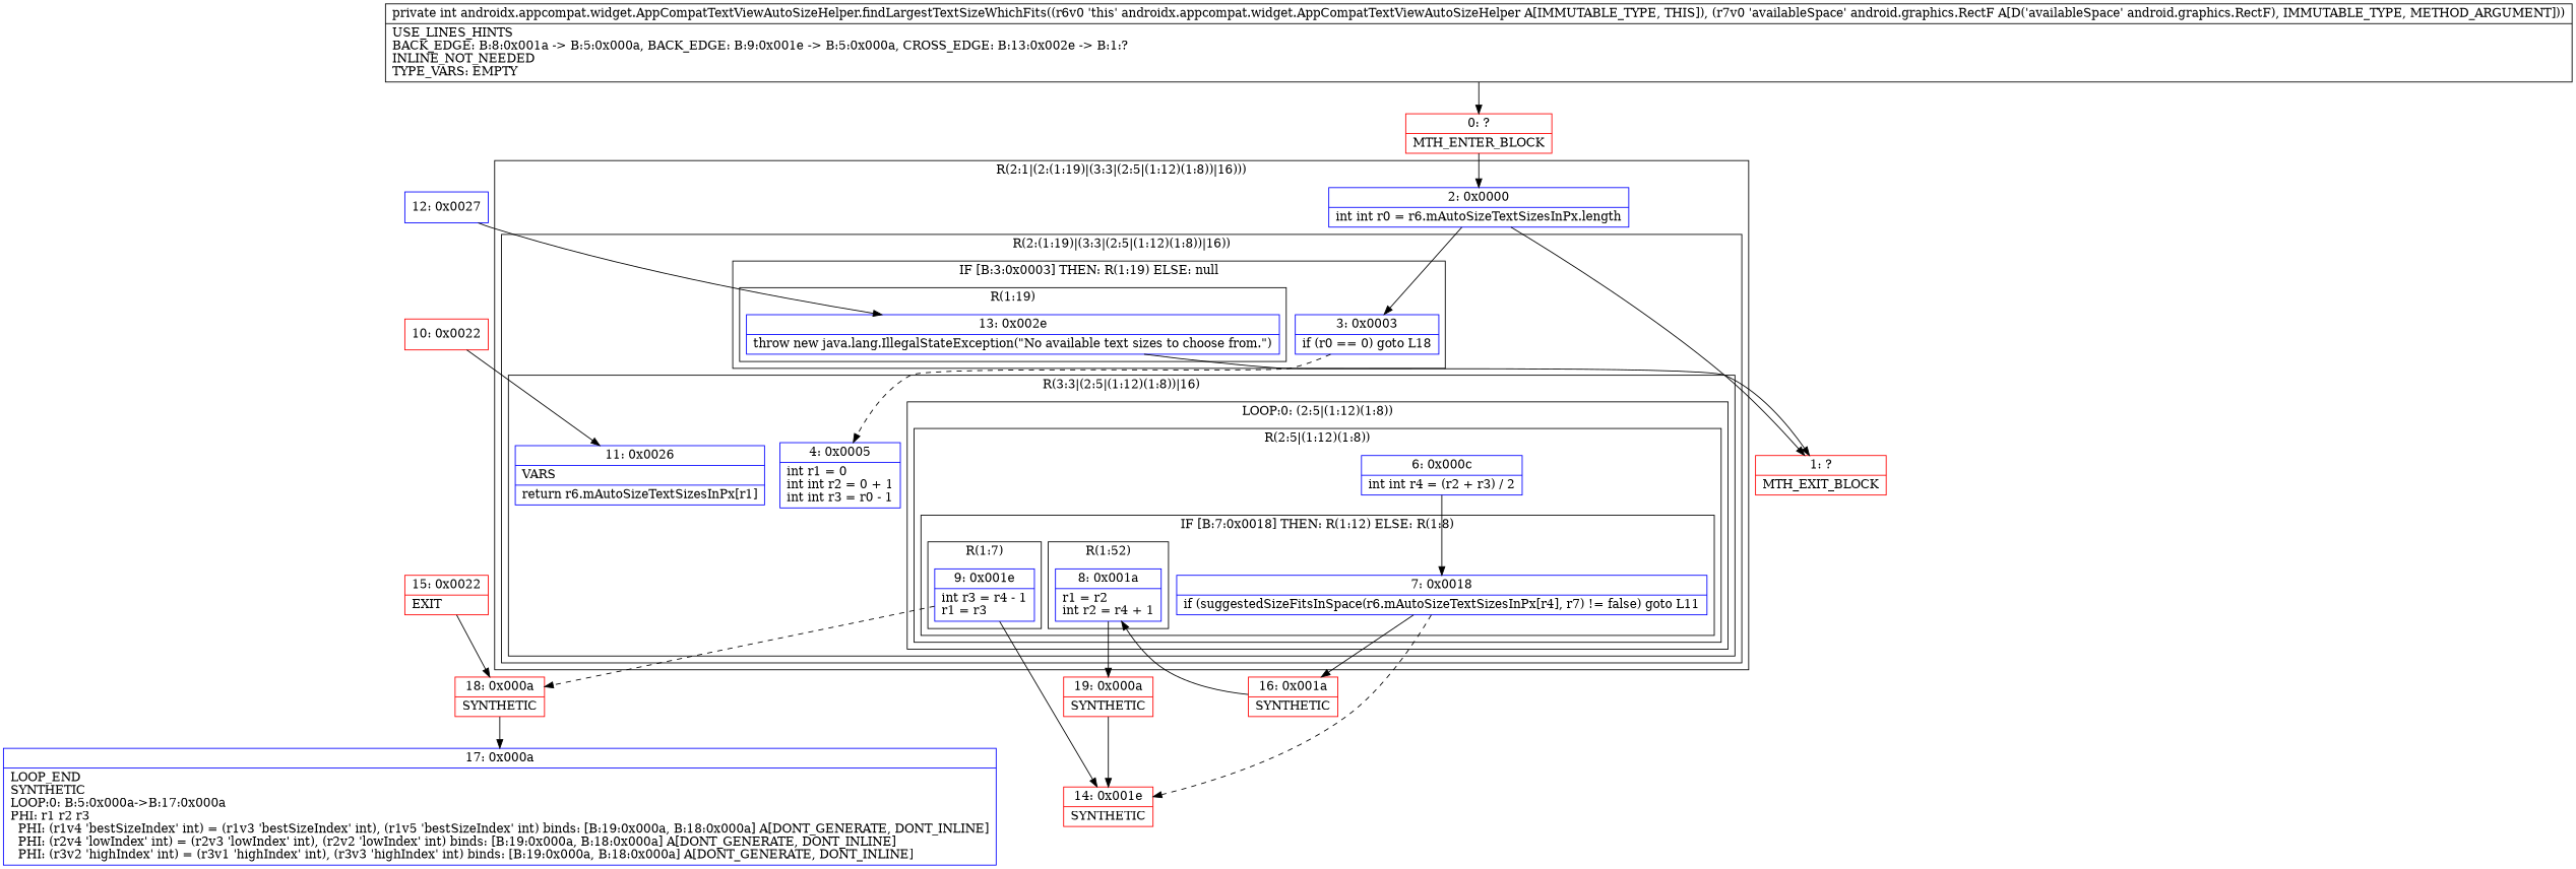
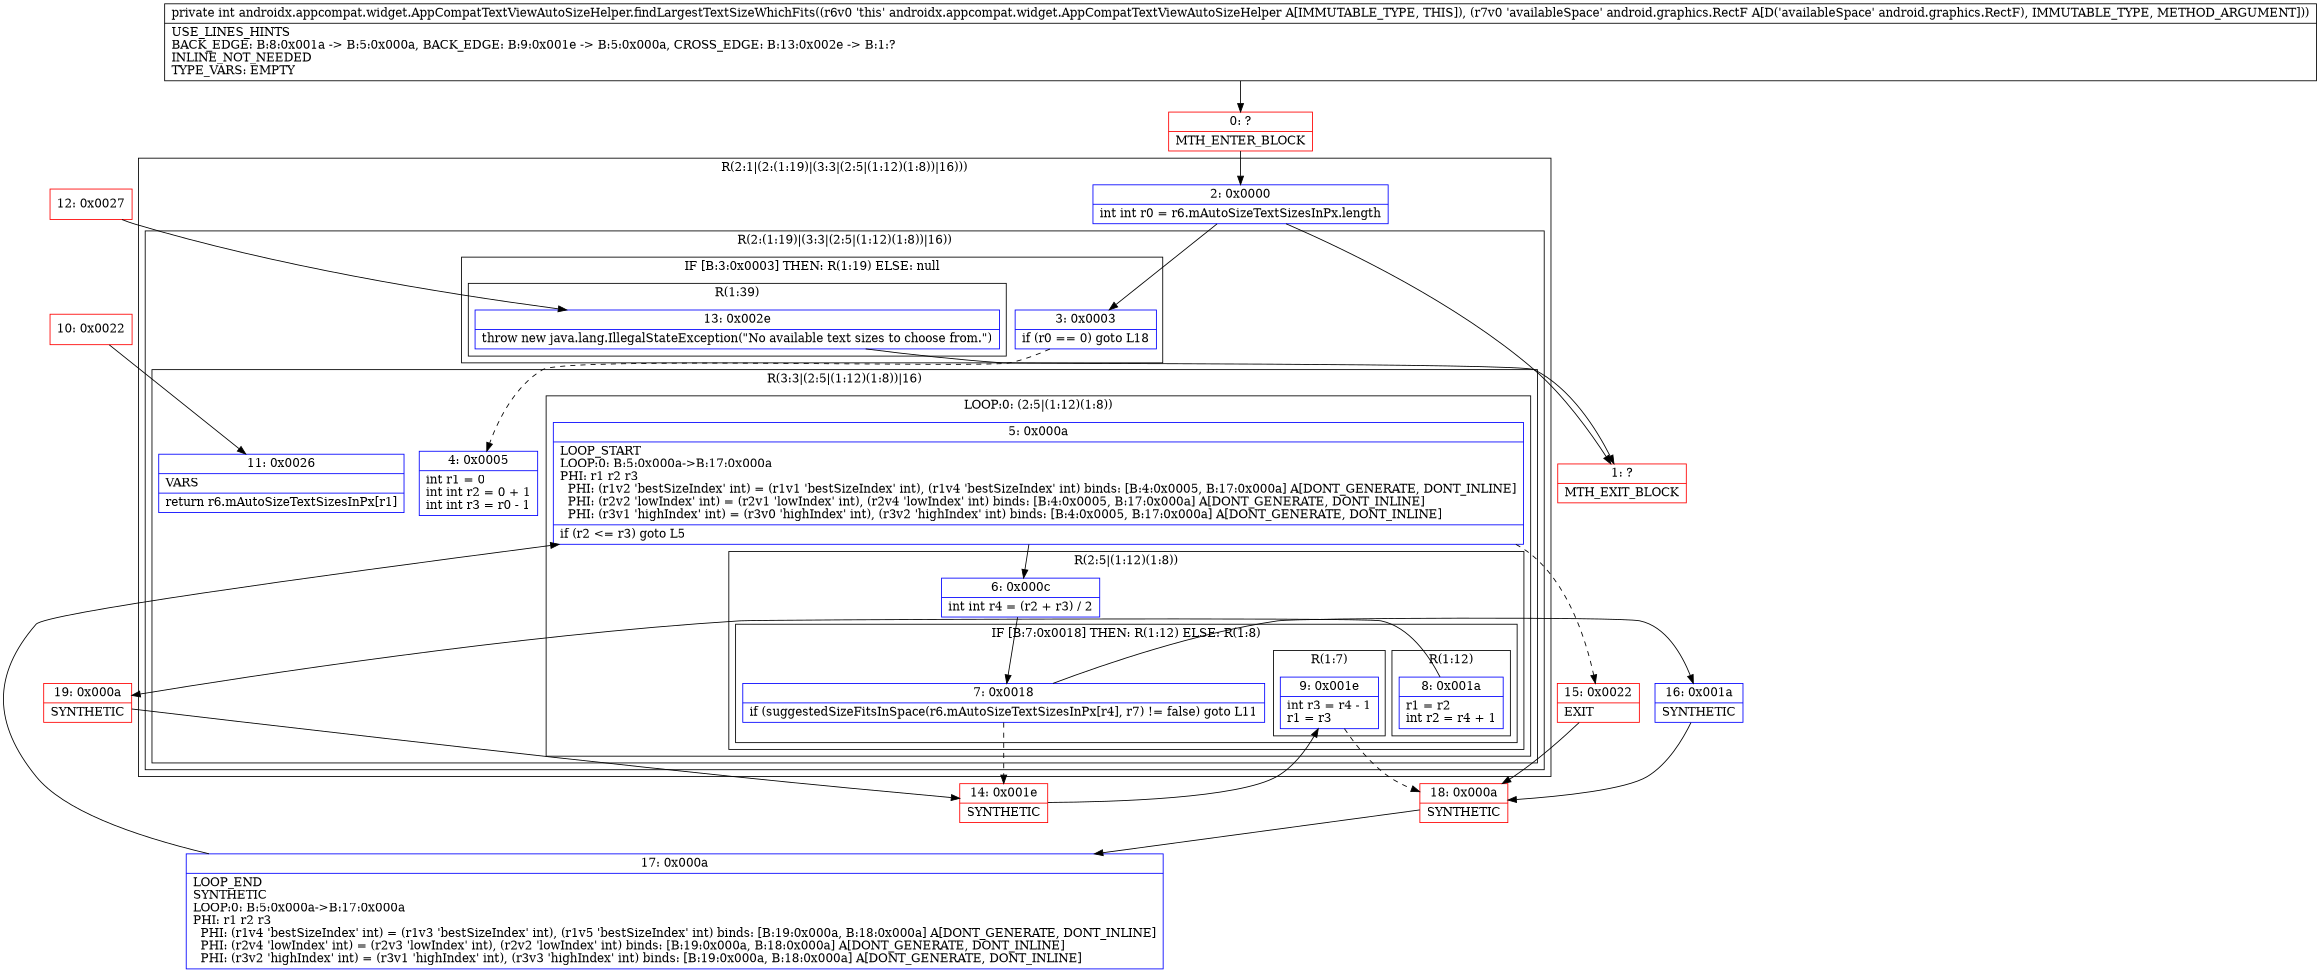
  digraph {
    node [color=blue shape=record]
    n1 [label="{13\:\ 0x002e|throw new java.lang.IllegalStateException(\"No available text sizes to choose from.\")\l}"]
    n2 [label="{3\:\ 0x0003|if (r0 == 0) goto L18\l}"]
    n3 [label="{8\:\ 0x001a|r1 = r2\lint r2 = r4 + 1\l}"]
    n4 [label="{9\:\ 0x001e|int r3 = r4 \- 1\lr1 = r3\l}"]
    n5 [label="{7\:\ 0x0018|if (suggestedSizeFitsInSpace(r6.mAutoSizeTextSizesInPx[r4], r7) != false) goto L11\l}"]
    n6 [label="{6\:\ 0x000c|int int r4 = (r2 + r3) \/ 2\l}"]
+   n7 [label="{5\:\ 0x000a|LOOP_START\lLOOP:0: B:5:0x000a\-\>B:17:0x000a\lPHI: r1 r2 r3 \l  PHI: (r1v2 'bestSizeIndex' int) = (r1v1 'bestSizeIndex' int), (r1v4 'bestSizeIndex' int) binds: [B:4:0x0005, B:17:0x000a] A[DONT_GENERATE, DONT_INLINE]\l  PHI: (r2v2 'lowIndex' int) = (r2v1 'lowIndex' int), (r2v4 'lowIndex' int) binds: [B:4:0x0005, B:17:0x000a] A[DONT_GENERATE, DONT_INLINE]\l  PHI: (r3v1 'highIndex' int) = (r3v0 'highIndex' int), (r3v2 'highIndex' int) binds: [B:4:0x0005, B:17:0x000a] A[DONT_GENERATE, DONT_INLINE]\l|if (r2 \<= r3) goto L5\l}"]
    n8 [label="{4\:\ 0x0005|int r1 = 0\lint int r2 = 0 + 1\lint int r3 = r0 \- 1\l}"]
    n9 [label="{11\:\ 0x0026|VARS\l|return r6.mAutoSizeTextSizesInPx[r1]\l}"]
    n10 [label="{2\:\ 0x0000|int int r0 = r6.mAutoSizeTextSizesInPx.length\l}"]
    n11 [color=red label="{1\:\ ?|MTH_EXIT_BLOCK\l}"]
    n12 [color=red label="{19\:\ 0x000a|SYNTHETIC\l}"]
    n13 [color=red label="{18\:\ 0x000a|SYNTHETIC\l}"]
    n14 [color=red label="{14\:\ 0x001e|SYNTHETIC\l}"]
-   n15 [color=red label="{16\:\ 0x001a|SYNTHETIC\l}"]
+   n15 [label="{16\:\ 0x001a|SYNTHETIC\l}"]
    n16 [color=red label="{15\:\ 0x0022|EXIT\l}"]
-   n17 [label="{12\:\ 0x0027}"]
+   n17 [color=red label="{12\:\ 0x0027}"]
    n18 [label="{17\:\ 0x000a|LOOP_END\lSYNTHETIC\lLOOP:0: B:5:0x000a\-\>B:17:0x000a\lPHI: r1 r2 r3 \l  PHI: (r1v4 'bestSizeIndex' int) = (r1v3 'bestSizeIndex' int), (r1v5 'bestSizeIndex' int) binds: [B:19:0x000a, B:18:0x000a] A[DONT_GENERATE, DONT_INLINE]\l  PHI: (r2v4 'lowIndex' int) = (r2v3 'lowIndex' int), (r2v2 'lowIndex' int) binds: [B:19:0x000a, B:18:0x000a] A[DONT_GENERATE, DONT_INLINE]\l  PHI: (r3v2 'highIndex' int) = (r3v1 'highIndex' int), (r3v3 'highIndex' int) binds: [B:19:0x000a, B:18:0x000a] A[DONT_GENERATE, DONT_INLINE]\l}"]
    n19 [color=red label="{0\:\ ?|MTH_ENTER_BLOCK\l}"]
    n20 [color=red label="{10\:\ 0x0022}"]
    n21 [label="{private int androidx.appcompat.widget.AppCompatTextViewAutoSizeHelper.findLargestTextSizeWhichFits((r6v0 'this' androidx.appcompat.widget.AppCompatTextViewAutoSizeHelper A[IMMUTABLE_TYPE, THIS]), (r7v0 'availableSpace' android.graphics.RectF A[D('availableSpace' android.graphics.RectF), IMMUTABLE_TYPE, METHOD_ARGUMENT]))  | USE_LINES_HINTS\lBACK_EDGE: B:8:0x001a \-\> B:5:0x000a, BACK_EDGE: B:9:0x001e \-\> B:5:0x000a, CROSS_EDGE: B:13:0x002e \-\> B:1:?\lINLINE_NOT_NEEDED\lTYPE_VARS: EMPTY\l}" color=""]
    subgraph cluster_1 {
      label="R(2:1|(2:(1:19)|(3:3|(2:5|(1:12)(1:8))|16)))"
      n10
      subgraph cluster_2 {
        label="R(2:(1:19)|(3:3|(2:5|(1:12)(1:8))|16))"
        subgraph cluster_3 {
          label="IF [B:3:0x0003] THEN: R(1:19) ELSE: null"
          n2
          subgraph cluster_4 {
-           label="R(1:19)"
+           label="R(1:39)"
            n1
          }
        }
        subgraph cluster_5 {
          label="R(3:3|(2:5|(1:12)(1:8))|16)"
          n8
          n9
          subgraph cluster_6 {
            label="LOOP:0: (2:5|(1:12)(1:8))"
+           n7
            subgraph cluster_7 {
              label="R(2:5|(1:12)(1:8))"
              n6
              subgraph cluster_8 {
                label="IF [B:7:0x0018] THEN: R(1:12) ELSE: R(1:8)"
                n5
                subgraph cluster_9 {
-                 label="R(1:52)"
+                 label="R(1:12)"
                  n3
                }
                subgraph cluster_10 {
                  label="R(1:7)"
                  n4
                }
              }
            }
          }
        }
      }
    }
    n1 -> n11
    n2 -> n8 [style=dashed]
    n3 -> n12
    n4 -> n13 [style=dashed]
    n5 -> n14 [style=dashed]
    n5 -> n15
    n6 -> n5
+   n7 -> n6
+   n7 -> n16 [style=dashed]
    n10 -> n2
    n10 -> n11
    n12 -> n14
    n13 -> n18
-   n4 -> n14
-   n15 -> n3
+   n14 -> n4
+   n15 -> n13
    n16 -> n13
    n17 -> n1
+   n18 -> n7
    n19 -> n10
    n20 -> n9
    n21 -> n19
  }
